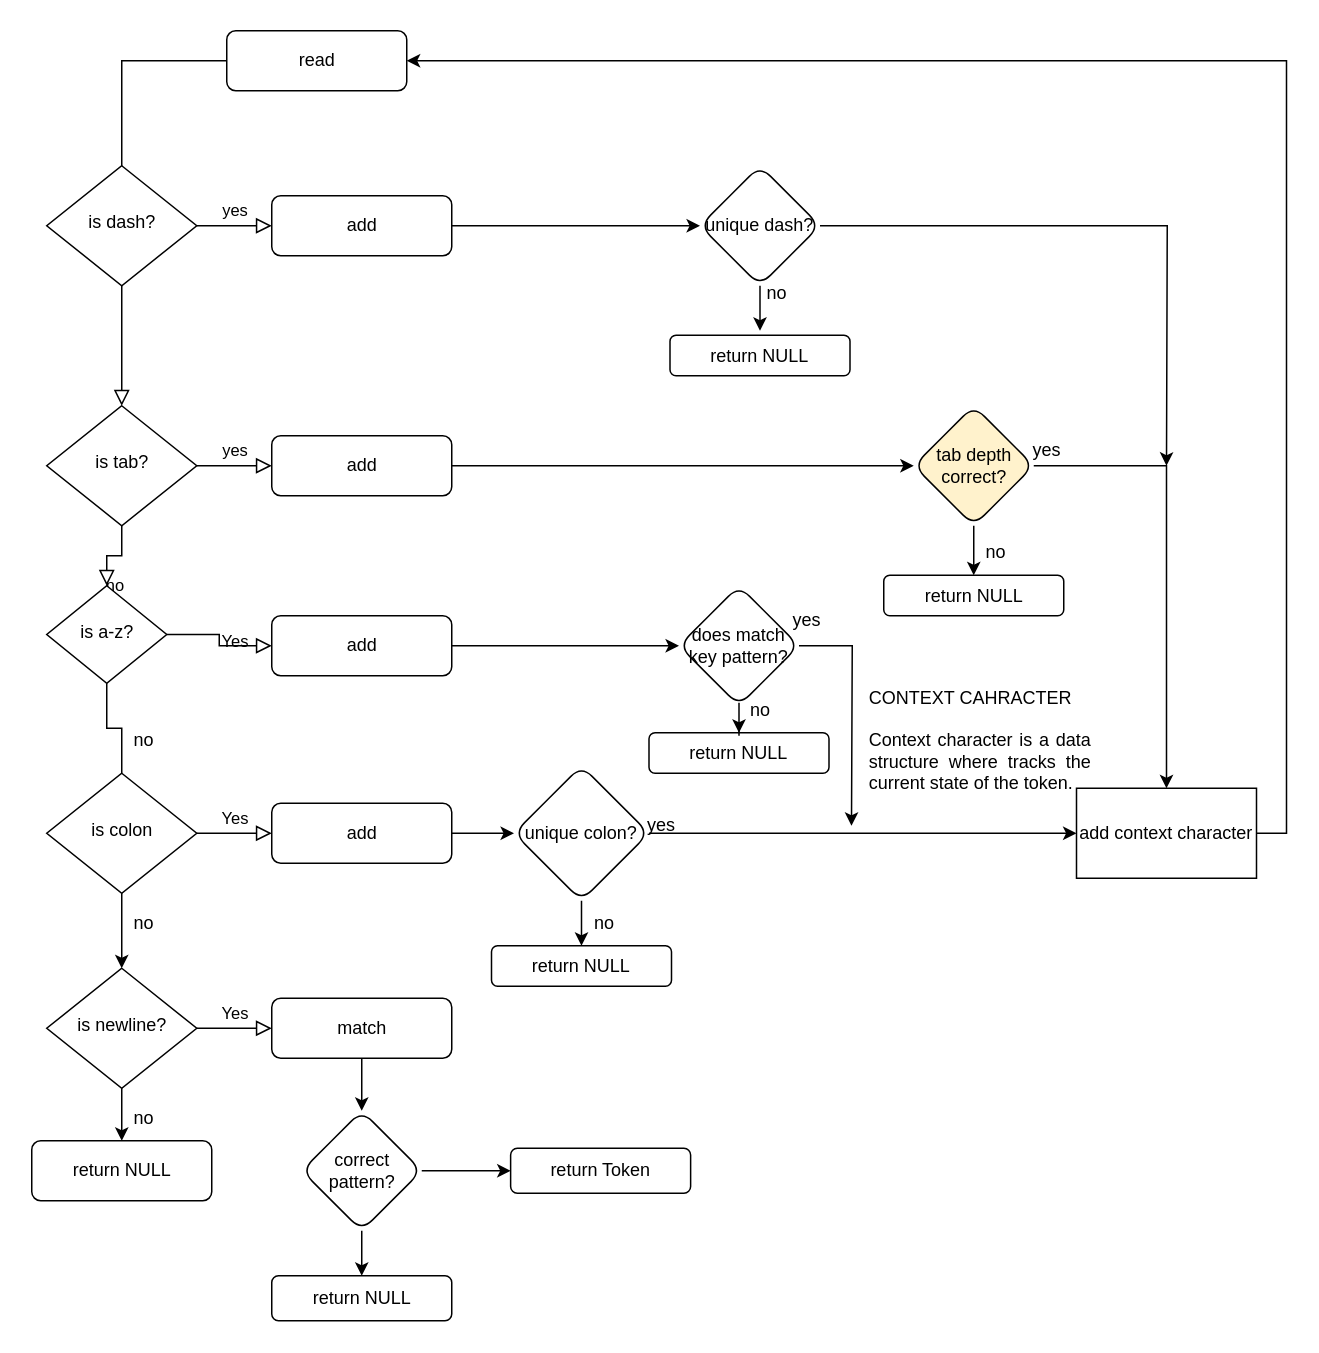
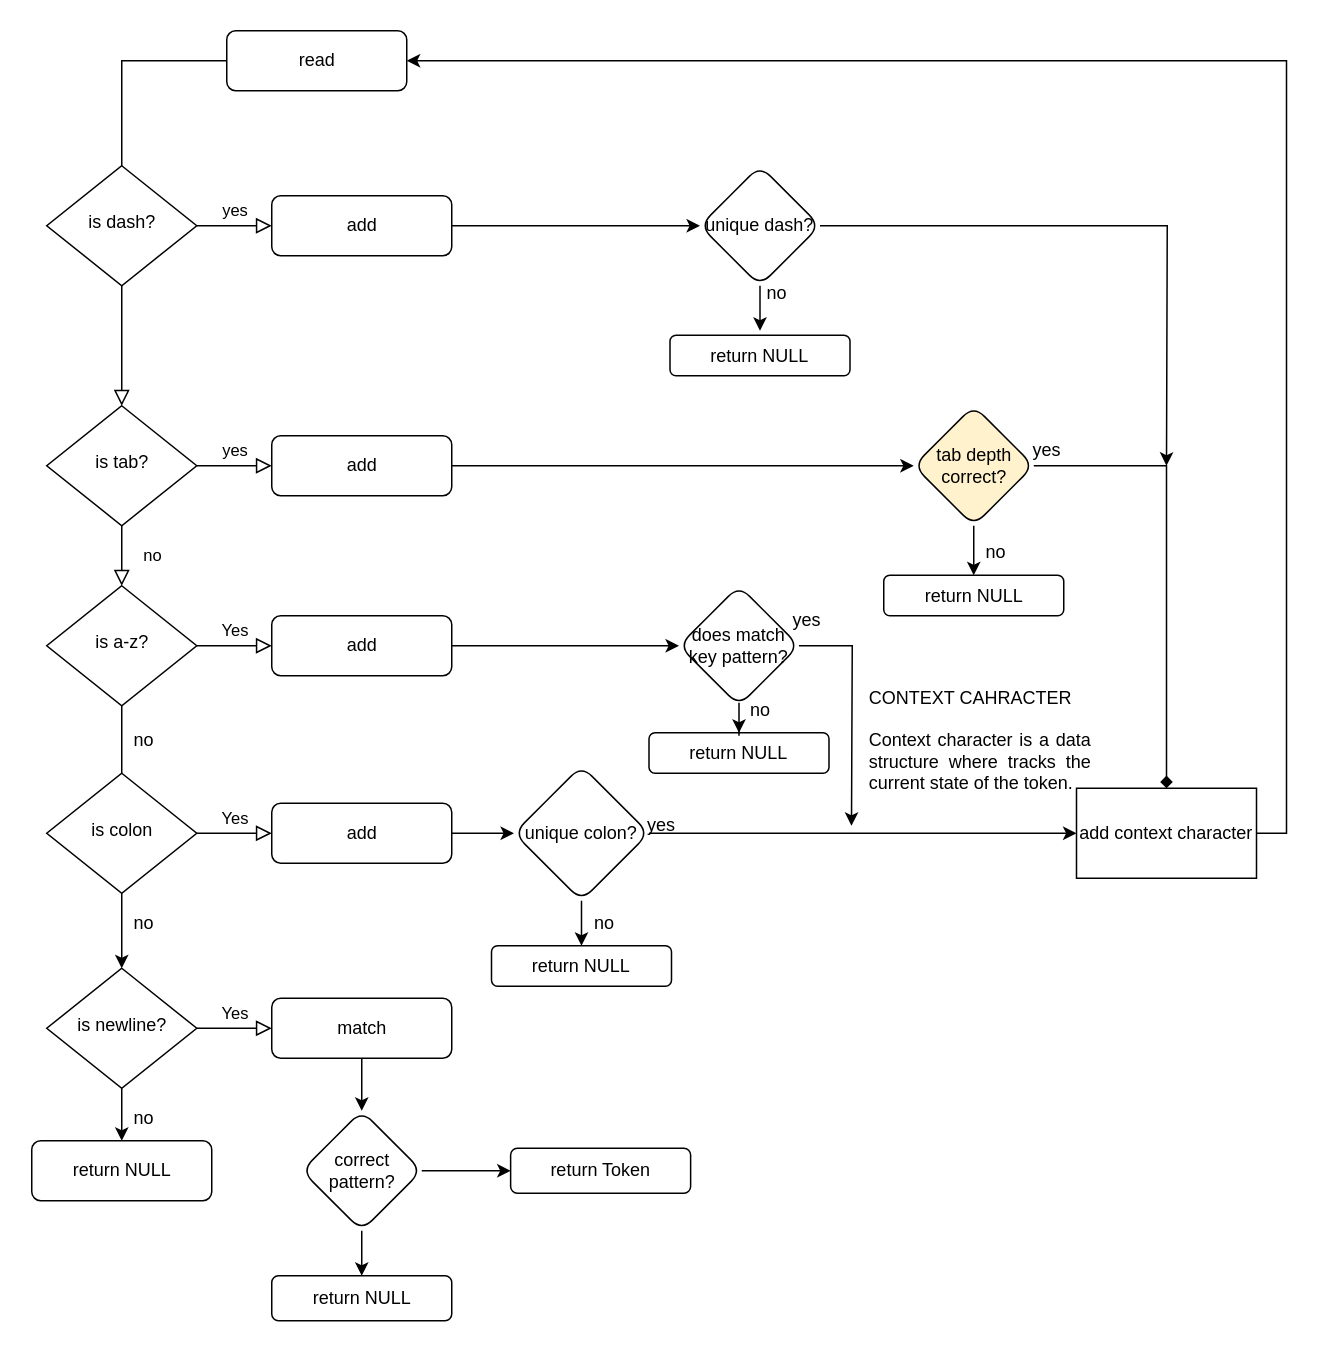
  <mxCell id="0" />
  <mxCell id="1" parent="0" />
  <mxCell id="2" value="" style="rounded=0;html=1;jettySize=auto;orthogonalLoop=1;fontSize=11;endArrow=block;endFill=0;endSize=8;strokeWidth=1;shadow=0;labelBackgroundColor=none;edgeStyle=orthogonalEdgeStyle;" parent="1" source="3" target="6" edge="1"><mxGeometry relative="1" as="geometry" /></mxCell>
  <mxCell id="3" value="read" style="rounded=1;whiteSpace=wrap;html=1;fontSize=12;glass=0;strokeWidth=1;shadow=0;" parent="1" vertex="1"><mxGeometry x="150.5" y="20" width="120" height="40" as="geometry" /></mxCell>
  <mxCell id="4" value="no" style="rounded=0;html=1;jettySize=auto;orthogonalLoop=1;fontSize=11;endArrow=block;endFill=0;endSize=8;strokeWidth=1;shadow=0;labelBackgroundColor=none;edgeStyle=orthogonalEdgeStyle;" parent="1" source="6" target="11" edge="1"><mxGeometry y="20" relative="1" as="geometry"><mxPoint as="offset" /></mxGeometry></mxCell>
  <mxCell id="5" value="yes" style="edgeStyle=orthogonalEdgeStyle;rounded=0;html=1;jettySize=auto;orthogonalLoop=1;fontSize=11;endArrow=block;endFill=0;endSize=8;strokeWidth=1;shadow=0;labelBackgroundColor=none;" parent="1" source="6" target="8" edge="1"><mxGeometry y="10" relative="1" as="geometry"><mxPoint as="offset" /></mxGeometry></mxCell>
  <mxCell id="6" value="is tab?" style="rhombus;whiteSpace=wrap;html=1;shadow=0;fontFamily=Helvetica;fontSize=12;align=center;strokeWidth=1;spacing=6;spacingTop=-4;" parent="1" vertex="1"><mxGeometry x="30.5" y="270" width="100" height="80" as="geometry" /></mxCell>
  <mxCell id="7" value="" style="edgeStyle=orthogonalEdgeStyle;rounded=0;orthogonalLoop=1;jettySize=auto;html=1;" edge="1" parent="1" source="8" target="15"><mxGeometry relative="1" as="geometry" /></mxCell>
  <mxCell id="8" value="add" style="rounded=1;whiteSpace=wrap;html=1;fontSize=12;glass=0;strokeWidth=1;shadow=0;" parent="1" vertex="1"><mxGeometry x="180.5" y="290" width="120" height="40" as="geometry" /></mxCell>
  <mxCell id="9" value="Yes" style="edgeStyle=orthogonalEdgeStyle;rounded=0;html=1;jettySize=auto;orthogonalLoop=1;fontSize=11;endArrow=block;endFill=0;endSize=8;strokeWidth=1;shadow=0;labelBackgroundColor=none;" parent="1" source="11" target="12" edge="1"><mxGeometry y="10" relative="1" as="geometry"><mxPoint as="offset" /></mxGeometry></mxCell>
  <mxCell id="10" value="" style="edgeStyle=orthogonalEdgeStyle;rounded=0;orthogonalLoop=1;jettySize=auto;html=1;endArrow=none;" edge="1" parent="1" source="11" target="20"><mxGeometry relative="1" as="geometry" /></mxCell>
- <mxCell id="11" value="is a-z?" style="rhombus;whiteSpace=wrap;html=1;shadow=0;fontFamily=Helvetica;fontSize=12;align=center;strokeWidth=1;spacing=6;spacingTop=-4;" parent="1" vertex="1"><mxGeometry x="30.5" y="390" width="80" height="65" as="geometry" /></mxCell>
+ <mxCell id="11" value="is a-z?" style="rhombus;whiteSpace=wrap;html=1;shadow=0;fontFamily=Helvetica;fontSize=12;align=center;strokeWidth=1;spacing=6;spacingTop=-4;" parent="1" vertex="1"><mxGeometry x="30.5" y="390" width="100" height="80" as="geometry" /></mxCell>
  <mxCell id="12" value="add" style="rounded=1;whiteSpace=wrap;html=1;fontSize=12;glass=0;strokeWidth=1;shadow=0;" parent="1" vertex="1"><mxGeometry x="180.5" y="410" width="120" height="40" as="geometry" /></mxCell>
  <mxCell id="13" value="" style="edgeStyle=orthogonalEdgeStyle;rounded=0;orthogonalLoop=1;jettySize=auto;html=1;" edge="1" parent="1" source="15" target="16"><mxGeometry relative="1" as="geometry" /></mxCell>
- <mxCell id="14" style="edgeStyle=orthogonalEdgeStyle;rounded=0;orthogonalLoop=1;jettySize=auto;html=1;" edge="1" parent="1" source="15" target="39"><mxGeometry relative="1" as="geometry" /></mxCell>
+ <mxCell id="14" style="edgeStyle=orthogonalEdgeStyle;rounded=0;orthogonalLoop=1;jettySize=auto;html=1;endArrow=diamond;" edge="1" parent="1" source="15" target="39"><mxGeometry relative="1" as="geometry" /></mxCell>
  <mxCell id="15" value="tab depth correct?" style="rhombus;whiteSpace=wrap;html=1;rounded=1;glass=0;strokeWidth=1;shadow=0;fillColor=#fff2cc;" vertex="1" parent="1"><mxGeometry x="608.5" y="270" width="80" height="80" as="geometry" /></mxCell>
  <mxCell id="16" value="return NULL" style="whiteSpace=wrap;html=1;rounded=1;glass=0;strokeWidth=1;shadow=0;" vertex="1" parent="1"><mxGeometry x="588.5" y="383" width="120" height="27" as="geometry" /></mxCell>
  <mxCell id="17" value="no" style="text;html=1;align=center;verticalAlign=middle;resizable=0;points=[];autosize=1;strokeColor=none;fillColor=none;" vertex="1" parent="1"><mxGeometry x="642.5" y="353" width="40" height="30" as="geometry" /></mxCell>
  <mxCell id="18" value="Yes" style="edgeStyle=orthogonalEdgeStyle;rounded=0;html=1;jettySize=auto;orthogonalLoop=1;fontSize=11;endArrow=block;endFill=0;endSize=8;strokeWidth=1;shadow=0;labelBackgroundColor=none;" edge="1" parent="1" source="20" target="22"><mxGeometry y="10" relative="1" as="geometry"><mxPoint as="offset" /></mxGeometry></mxCell>
  <mxCell id="19" value="" style="edgeStyle=orthogonalEdgeStyle;rounded=0;orthogonalLoop=1;jettySize=auto;html=1;" edge="1" parent="1" source="20" target="30"><mxGeometry relative="1" as="geometry" /></mxCell>
  <mxCell id="20" value="is colon" style="rhombus;whiteSpace=wrap;html=1;shadow=0;fontFamily=Helvetica;fontSize=12;align=center;strokeWidth=1;spacing=6;spacingTop=-4;" vertex="1" parent="1"><mxGeometry x="30.5" y="515" width="100" height="80" as="geometry" /></mxCell>
  <mxCell id="21" value="" style="edgeStyle=orthogonalEdgeStyle;rounded=0;orthogonalLoop=1;jettySize=auto;html=1;" edge="1" parent="1" source="22" target="25"><mxGeometry relative="1" as="geometry" /></mxCell>
  <mxCell id="22" value="add" style="rounded=1;whiteSpace=wrap;html=1;fontSize=12;glass=0;strokeWidth=1;shadow=0;" vertex="1" parent="1"><mxGeometry x="180.5" y="535" width="120" height="40" as="geometry" /></mxCell>
  <mxCell id="23" value="" style="edgeStyle=orthogonalEdgeStyle;rounded=0;orthogonalLoop=1;jettySize=auto;html=1;" edge="1" parent="1" source="25" target="26"><mxGeometry relative="1" as="geometry" /></mxCell>
  <mxCell id="24" style="edgeStyle=orthogonalEdgeStyle;rounded=0;orthogonalLoop=1;jettySize=auto;html=1;entryX=0;entryY=0.5;entryDx=0;entryDy=0;" edge="1" parent="1" source="25" target="39"><mxGeometry relative="1" as="geometry" /></mxCell>
  <mxCell id="25" value="unique colon?" style="rhombus;whiteSpace=wrap;html=1;rounded=1;glass=0;strokeWidth=1;shadow=0;" vertex="1" parent="1"><mxGeometry x="342" y="510" width="90" height="90" as="geometry" /></mxCell>
  <mxCell id="26" value="return NULL" style="whiteSpace=wrap;html=1;rounded=1;glass=0;strokeWidth=1;shadow=0;" vertex="1" parent="1"><mxGeometry x="327" y="630" width="120" height="27" as="geometry" /></mxCell>
  <mxCell id="27" value="no" style="text;html=1;align=center;verticalAlign=middle;resizable=0;points=[];autosize=1;strokeColor=none;fillColor=none;" vertex="1" parent="1"><mxGeometry x="382" y="600" width="40" height="30" as="geometry" /></mxCell>
  <mxCell id="28" value="Yes" style="edgeStyle=orthogonalEdgeStyle;rounded=0;html=1;jettySize=auto;orthogonalLoop=1;fontSize=11;endArrow=block;endFill=0;endSize=8;strokeWidth=1;shadow=0;labelBackgroundColor=none;" edge="1" parent="1" source="30" target="32"><mxGeometry y="10" relative="1" as="geometry"><mxPoint as="offset" /></mxGeometry></mxCell>
  <mxCell id="29" value="" style="edgeStyle=orthogonalEdgeStyle;rounded=0;orthogonalLoop=1;jettySize=auto;html=1;" edge="1" parent="1" source="30"><mxGeometry relative="1" as="geometry"><mxPoint x="80.517" y="760.014" as="targetPoint" /></mxGeometry></mxCell>
  <mxCell id="30" value="is newline?" style="rhombus;whiteSpace=wrap;html=1;shadow=0;fontFamily=Helvetica;fontSize=12;align=center;strokeWidth=1;spacing=6;spacingTop=-4;" vertex="1" parent="1"><mxGeometry x="30.5" y="645" width="100" height="80" as="geometry" /></mxCell>
  <mxCell id="31" value="" style="edgeStyle=orthogonalEdgeStyle;rounded=0;orthogonalLoop=1;jettySize=auto;html=1;" edge="1" parent="1" source="32" target="42"><mxGeometry relative="1" as="geometry" /></mxCell>
  <mxCell id="32" value="match" style="rounded=1;whiteSpace=wrap;html=1;fontSize=12;glass=0;strokeWidth=1;shadow=0;" vertex="1" parent="1"><mxGeometry x="180.5" y="665" width="120" height="40" as="geometry" /></mxCell>
  <mxCell id="33" value="no" style="text;html=1;align=center;verticalAlign=middle;resizable=0;points=[];autosize=1;strokeColor=none;fillColor=none;" vertex="1" parent="1"><mxGeometry x="75" y="478" width="40" height="30" as="geometry" /></mxCell>
  <mxCell id="34" value="no" style="text;html=1;align=center;verticalAlign=middle;resizable=0;points=[];autosize=1;strokeColor=none;fillColor=none;" vertex="1" parent="1"><mxGeometry x="75" y="600" width="40" height="30" as="geometry" /></mxCell>
  <mxCell id="35" value="no" style="text;html=1;align=center;verticalAlign=middle;resizable=0;points=[];autosize=1;strokeColor=none;fillColor=none;" vertex="1" parent="1"><mxGeometry x="75" y="730" width="40" height="30" as="geometry" /></mxCell>
  <mxCell id="36" value="return NULL" style="rounded=1;whiteSpace=wrap;html=1;fontSize=12;glass=0;strokeWidth=1;shadow=0;" vertex="1" parent="1"><mxGeometry x="20.5" y="760" width="120" height="40" as="geometry" /></mxCell>
  <mxCell id="37" value="return Token" style="rounded=1;whiteSpace=wrap;html=1;fontSize=12;glass=0;strokeWidth=1;shadow=0;" vertex="1" parent="1"><mxGeometry x="339.75" y="765" width="120" height="30" as="geometry" /></mxCell>
  <mxCell id="38" style="edgeStyle=orthogonalEdgeStyle;rounded=0;orthogonalLoop=1;jettySize=auto;html=1;entryX=1;entryY=0.5;entryDx=0;entryDy=0;" edge="1" parent="1" source="39" target="3"><mxGeometry relative="1" as="geometry"><Array as="points"><mxPoint x="857" y="555" /><mxPoint x="857" y="40" /></Array></mxGeometry></mxCell>
  <mxCell id="39" value="add context character" style="rounded=0;whiteSpace=wrap;html=1;" vertex="1" parent="1"><mxGeometry x="717" y="525" width="120" height="60" as="geometry" /></mxCell>
  <mxCell id="40" style="edgeStyle=orthogonalEdgeStyle;rounded=0;orthogonalLoop=1;jettySize=auto;html=1;" edge="1" parent="1" source="42" target="37"><mxGeometry relative="1" as="geometry" /></mxCell>
  <mxCell id="41" style="edgeStyle=orthogonalEdgeStyle;rounded=0;orthogonalLoop=1;jettySize=auto;html=1;entryX=0.5;entryY=0;entryDx=0;entryDy=0;" edge="1" parent="1" source="42" target="43"><mxGeometry relative="1" as="geometry" /></mxCell>
  <mxCell id="42" value="correct pattern?" style="rhombus;whiteSpace=wrap;html=1;rounded=1;glass=0;strokeWidth=1;shadow=0;" vertex="1" parent="1"><mxGeometry x="200.5" y="740" width="80" height="80" as="geometry" /></mxCell>
  <mxCell id="43" value="return NULL" style="whiteSpace=wrap;html=1;rounded=1;glass=0;strokeWidth=1;shadow=0;" vertex="1" parent="1"><mxGeometry x="180.5" y="850" width="120" height="30" as="geometry" /></mxCell>
  <mxCell id="44" value="&lt;div align=&quot;justify&quot;&gt;CONTEXT CAHRACTER&lt;/div&gt;&lt;div align=&quot;justify&quot;&gt;&lt;br&gt;Context character is a data structure where tracks the current state of the token.&lt;/div&gt;" style="text;html=1;strokeColor=none;fillColor=none;align=center;verticalAlign=middle;whiteSpace=wrap;rounded=0;" vertex="1" parent="1"><mxGeometry x="578" y="428" width="150" height="130" as="geometry" /></mxCell>
  <mxCell id="45" style="edgeStyle=orthogonalEdgeStyle;rounded=0;orthogonalLoop=1;jettySize=auto;html=1;exitX=0.5;exitY=1;exitDx=0;exitDy=0;" edge="1" parent="1"><mxGeometry relative="1" as="geometry"><mxPoint x="570.5" y="525" as="sourcePoint" /><mxPoint x="570.5" y="525" as="targetPoint" /></mxGeometry></mxCell>
  <mxCell id="46" value="yes" style="text;html=1;align=center;verticalAlign=middle;resizable=0;points=[];autosize=1;strokeColor=none;fillColor=none;" vertex="1" parent="1"><mxGeometry x="419.75" y="535" width="40" height="30" as="geometry" /></mxCell>
  <mxCell id="47" value="yes" style="text;html=1;align=center;verticalAlign=middle;resizable=0;points=[];autosize=1;strokeColor=none;fillColor=none;" vertex="1" parent="1"><mxGeometry x="677" y="285" width="40" height="30" as="geometry" /></mxCell>
  <mxCell id="48" value="return NULL" style="whiteSpace=wrap;html=1;rounded=1;glass=0;strokeWidth=1;shadow=0;" vertex="1" parent="1"><mxGeometry x="432" y="488" width="120" height="27" as="geometry" /></mxCell>
  <mxCell id="49" value="" style="edgeStyle=orthogonalEdgeStyle;rounded=0;orthogonalLoop=1;jettySize=auto;html=1;" edge="1" parent="1" source="12" target="52"><mxGeometry relative="1" as="geometry"><mxPoint x="537" y="550" as="targetPoint" /><mxPoint x="301" y="430" as="sourcePoint" /></mxGeometry></mxCell>
  <mxCell id="50" style="edgeStyle=orthogonalEdgeStyle;rounded=0;orthogonalLoop=1;jettySize=auto;html=1;entryX=0.5;entryY=0;entryDx=0;entryDy=0;" edge="1" parent="1" source="52" target="48"><mxGeometry relative="1" as="geometry" /></mxCell>
  <mxCell id="51" style="edgeStyle=orthogonalEdgeStyle;rounded=0;orthogonalLoop=1;jettySize=auto;html=1;" edge="1" parent="1" source="52"><mxGeometry relative="1" as="geometry"><mxPoint x="567" y="550" as="targetPoint" /></mxGeometry></mxCell>
  <mxCell id="52" value="does match key pattern?" style="rhombus;whiteSpace=wrap;html=1;rounded=1;glass=0;strokeWidth=1;shadow=0;" vertex="1" parent="1"><mxGeometry x="452" y="390" width="80" height="80" as="geometry" /></mxCell>
  <mxCell id="53" value="yes" style="text;html=1;align=center;verticalAlign=middle;resizable=0;points=[];autosize=1;strokeColor=none;fillColor=none;" vertex="1" parent="1"><mxGeometry x="517" y="398" width="40" height="30" as="geometry" /></mxCell>
  <mxCell id="54" value="no" style="text;html=1;align=center;verticalAlign=middle;resizable=0;points=[];autosize=1;strokeColor=none;fillColor=none;" vertex="1" parent="1"><mxGeometry x="486" y="458" width="40" height="30" as="geometry" /></mxCell>
  <mxCell id="55" value="yes" style="edgeStyle=orthogonalEdgeStyle;rounded=0;html=1;jettySize=auto;orthogonalLoop=1;fontSize=11;endArrow=block;endFill=0;endSize=8;strokeWidth=1;shadow=0;labelBackgroundColor=none;" edge="1" parent="1" source="56" target="58"><mxGeometry y="10" relative="1" as="geometry"><mxPoint as="offset" /></mxGeometry></mxCell>
  <mxCell id="56" value="is dash?" style="rhombus;whiteSpace=wrap;html=1;shadow=0;fontFamily=Helvetica;fontSize=12;align=center;strokeWidth=1;spacing=6;spacingTop=-4;" vertex="1" parent="1"><mxGeometry x="30.5" y="110" width="100" height="80" as="geometry" /></mxCell>
  <mxCell id="57" value="" style="edgeStyle=orthogonalEdgeStyle;rounded=0;orthogonalLoop=1;jettySize=auto;html=1;" edge="1" parent="1" source="58" target="61"><mxGeometry relative="1" as="geometry" /></mxCell>
  <mxCell id="58" value="add" style="rounded=1;whiteSpace=wrap;html=1;fontSize=12;glass=0;strokeWidth=1;shadow=0;" vertex="1" parent="1"><mxGeometry x="180.5" y="130" width="120" height="40" as="geometry" /></mxCell>
  <mxCell id="59" style="edgeStyle=orthogonalEdgeStyle;rounded=0;orthogonalLoop=1;jettySize=auto;html=1;" edge="1" parent="1" source="61"><mxGeometry relative="1" as="geometry"><mxPoint x="777" y="310" as="targetPoint" /></mxGeometry></mxCell>
  <mxCell id="60" style="edgeStyle=orthogonalEdgeStyle;rounded=0;orthogonalLoop=1;jettySize=auto;html=1;" edge="1" parent="1" source="61"><mxGeometry relative="1" as="geometry"><mxPoint x="506" y="220" as="targetPoint" /></mxGeometry></mxCell>
  <mxCell id="61" value="unique dash?" style="rhombus;whiteSpace=wrap;html=1;rounded=1;glass=0;strokeWidth=1;shadow=0;" vertex="1" parent="1"><mxGeometry x="466" y="110" width="80" height="80" as="geometry" /></mxCell>
  <mxCell id="62" value="return NULL" style="whiteSpace=wrap;html=1;rounded=1;glass=0;strokeWidth=1;shadow=0;" vertex="1" parent="1"><mxGeometry x="446" y="223" width="120" height="27" as="geometry" /></mxCell>
  <mxCell id="63" value="no" style="text;html=1;align=center;verticalAlign=middle;resizable=0;points=[];autosize=1;strokeColor=none;fillColor=none;" vertex="1" parent="1"><mxGeometry x="497" y="180" width="40" height="30" as="geometry" /></mxCell>
